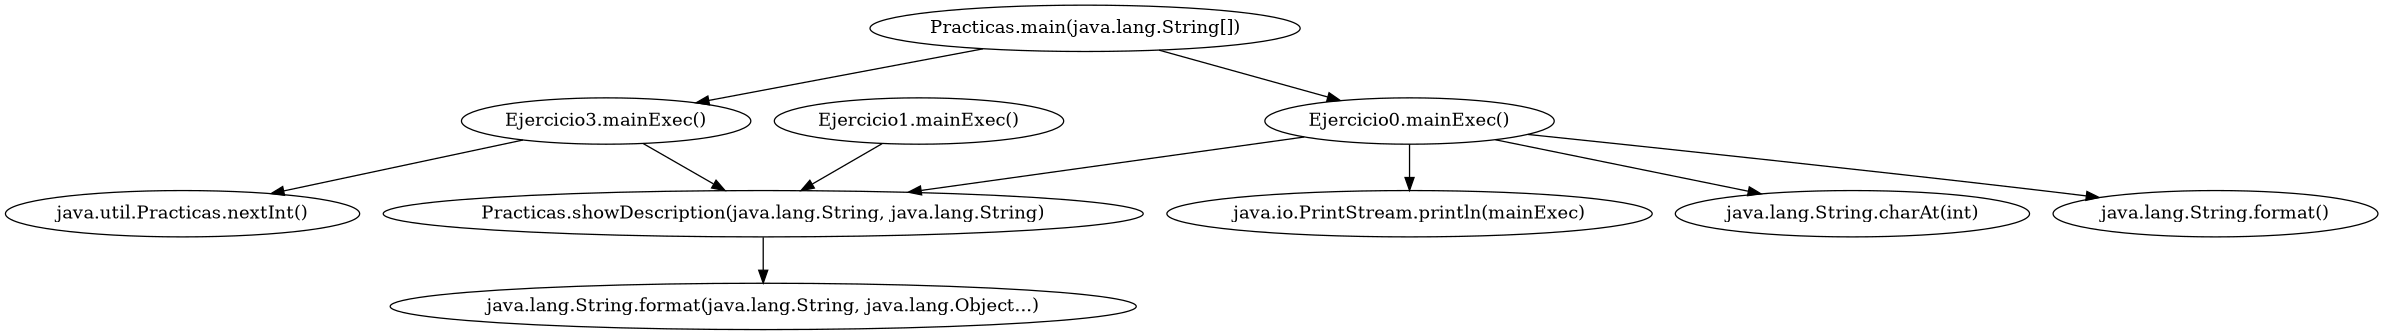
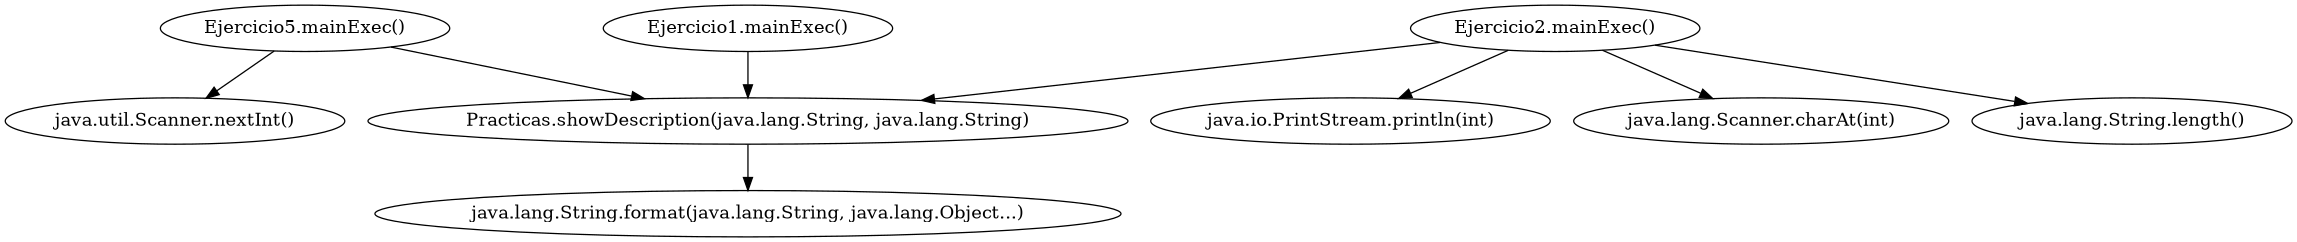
  strict digraph {
-   n1 [label="Ejercicio3.mainExec()"]
+   n1 [label="Ejercicio5.mainExec()"]
    n2 [label="Practicas.showDescription(java.lang.String, java.lang.String)"]
-   n3 [label="java.util.Practicas.nextInt()"]
+   n3 [label="java.util.Scanner.nextInt()"]
    n4 [label="java.lang.String.format(java.lang.String, java.lang.Object...)"]
-   n5 [label="java.io.PrintStream.println(mainExec)"]
-   n6 [label="Ejercicio0.mainExec()"]
-   n7 [label="java.lang.String.charAt(int)"]
-   n8 [label="java.lang.String.format()"]
+   n5 [label="java.io.PrintStream.println(int)"]
+   n6 [label="Ejercicio2.mainExec()"]
+   n7 [label="java.lang.Scanner.charAt(int)"]
+   n8 [label="java.lang.String.length()"]
    n9 [label="Ejercicio1.mainExec()"]
-   n10 [label="Practicas.main(java.lang.String[])"]
    n1 -> n2
    n1 -> n3
    n2 -> n4
    n6 -> n2
    n6 -> n5
    n6 -> n7
    n6 -> n8
    n9 -> n2
-   n10 -> n1
-   n10 -> n6
  }
